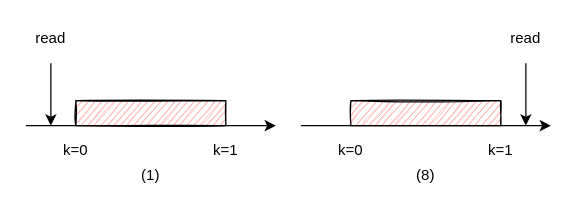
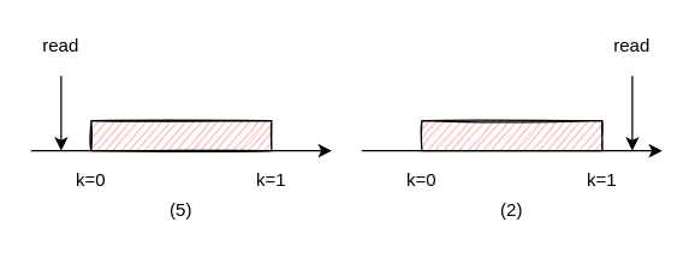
  <mxCell id="0" />
  <mxCell id="1" parent="0" />
  <mxCell id="2" value="" style="group;sketch=0;" parent="1" vertex="1" connectable="0"><mxGeometry x="20" y="20" width="420" height="130" as="geometry" /></mxCell>
  <mxCell id="3" value="" style="endArrow=classic;html=1;" parent="2" edge="1"><mxGeometry width="50" height="50" relative="1" as="geometry"><mxPoint x="220" y="80" as="sourcePoint" /><mxPoint x="420" y="80" as="targetPoint" /></mxGeometry></mxCell>
  <mxCell id="4" value="" style="rounded=0;whiteSpace=wrap;html=1;fillColor=#FF9999;sketch=1;perimeterSpacing=0;" parent="2" vertex="1"><mxGeometry x="260" y="60" width="120" height="20" as="geometry" /></mxCell>
  <mxCell id="5" value="k=0" style="text;html=1;strokeColor=none;fillColor=none;align=center;verticalAlign=middle;whiteSpace=wrap;rounded=0;sketch=1;" parent="2" vertex="1"><mxGeometry x="240" y="90" width="40" height="20" as="geometry" /></mxCell>
  <mxCell id="6" value="k=1" style="text;html=1;strokeColor=none;fillColor=none;align=center;verticalAlign=middle;whiteSpace=wrap;rounded=0;sketch=1;" parent="2" vertex="1"><mxGeometry x="360" y="90" width="40" height="20" as="geometry" /></mxCell>
  <mxCell id="7" value="read" style="text;html=1;strokeColor=none;fillColor=none;align=center;verticalAlign=middle;whiteSpace=wrap;rounded=0;sketch=1;" parent="2" vertex="1"><mxGeometry x="380" width="40" height="20" as="geometry" /></mxCell>
  <mxCell id="8" value="" style="endArrow=classic;html=1;" parent="2" edge="1"><mxGeometry width="50" height="50" relative="1" as="geometry"><mxPoint x="400" y="30" as="sourcePoint" /><mxPoint x="400" y="80" as="targetPoint" /></mxGeometry></mxCell>
  <mxCell id="9" value="" style="endArrow=classic;html=1;sketch=0;" parent="2" edge="1"><mxGeometry width="50" height="50" relative="1" as="geometry"><mxPoint y="80" as="sourcePoint" /><mxPoint x="200" y="80" as="targetPoint" /></mxGeometry></mxCell>
  <mxCell id="10" value="" style="rounded=0;whiteSpace=wrap;html=1;fillColor=#FF9999;sketch=1;perimeterSpacing=0;" parent="2" vertex="1"><mxGeometry x="40" y="60" width="120" height="20" as="geometry" /></mxCell>
  <mxCell id="11" value="k=0" style="text;html=1;strokeColor=none;fillColor=none;align=center;verticalAlign=middle;whiteSpace=wrap;rounded=0;sketch=1;" parent="2" vertex="1"><mxGeometry x="20" y="90" width="40" height="20" as="geometry" /></mxCell>
  <mxCell id="12" value="k=1" style="text;html=1;strokeColor=none;fillColor=none;align=center;verticalAlign=middle;whiteSpace=wrap;rounded=0;sketch=1;" parent="2" vertex="1"><mxGeometry x="140" y="90" width="40" height="20" as="geometry" /></mxCell>
  <mxCell id="13" value="read" style="text;html=1;strokeColor=none;fillColor=none;align=center;verticalAlign=middle;whiteSpace=wrap;rounded=0;sketch=1;" parent="2" vertex="1"><mxGeometry width="40" height="20" as="geometry" /></mxCell>
  <mxCell id="14" value="" style="endArrow=classic;html=1;sketch=0;" parent="2" edge="1"><mxGeometry width="50" height="50" relative="1" as="geometry"><mxPoint x="20" y="30" as="sourcePoint" /><mxPoint x="20" y="80" as="targetPoint" /></mxGeometry></mxCell>
- <mxCell id="15" value="(1)" style="text;html=1;strokeColor=none;fillColor=none;align=center;verticalAlign=middle;whiteSpace=wrap;rounded=0;sketch=1;" parent="2" vertex="1"><mxGeometry x="80" y="110" width="40" height="20" as="geometry" /></mxCell>
- <mxCell id="16" value="(8)" style="text;html=1;strokeColor=none;fillColor=none;align=center;verticalAlign=middle;whiteSpace=wrap;rounded=0;sketch=1;" parent="2" vertex="1"><mxGeometry x="300" y="110" width="40" height="20" as="geometry" /></mxCell>
+ <mxCell id="15" value="(5)" style="text;html=1;strokeColor=none;fillColor=none;align=center;verticalAlign=middle;whiteSpace=wrap;rounded=0;sketch=1;" parent="2" vertex="1"><mxGeometry x="80" y="110" width="40" height="20" as="geometry" /></mxCell>
+ <mxCell id="16" value="(2)" style="text;html=1;strokeColor=none;fillColor=none;align=center;verticalAlign=middle;whiteSpace=wrap;rounded=0;sketch=1;" parent="2" vertex="1"><mxGeometry x="300" y="110" width="40" height="20" as="geometry" /></mxCell>
